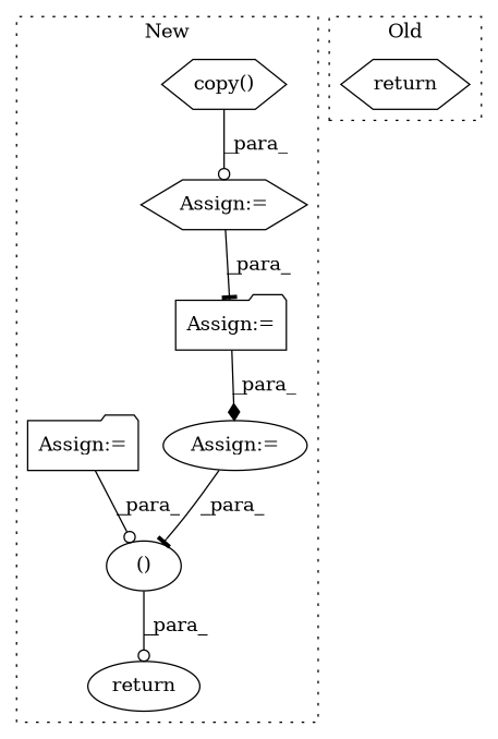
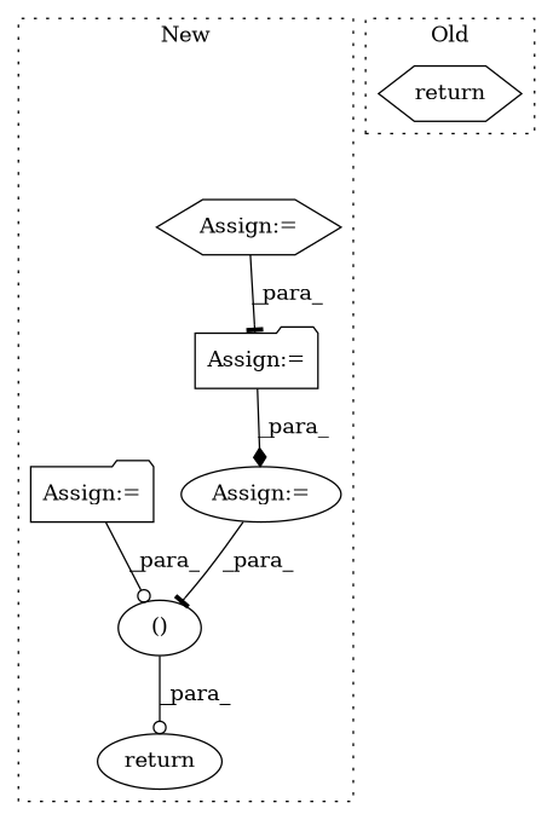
  digraph {
    node [a=68 l=3 shape=hexagon]
    edge [arrowhead=odot]
-   n1 [a=75 l=21 label="copy()" s=2714]
    n2 [label="Assign:=" s=2788]
    n3 [a=93 l=7 label=return s=3056 shape=ellipse]
    n4 [label="Assign:=" s=2921 shape=folder]
    n5 [label="Assign:=" s=2870 shape=folder]
    n6 [label="Assign:=" s=3017 shape=ellipse]
    n7 [a=54 l=15 label="()" s=3066 shape=ellipse]
    n8 [a=93 l=7 label=return s=2649]
    subgraph cluster_1 {
      label=New
      style=dotted
-     n1
      n2
      n3
      n4
      n5
      n6
      n7
    }
    subgraph cluster_2 {
      label=Old
      style=dotted
      n8
    }
-   n1 -> n2 [label=_para_]
    n2 -> n5 [label=_para_ arrowhead=tee]
    n4 -> n7 [label=_para_]
    n5 -> n6 [label=_para_ arrowhead=diamond]
    n6 -> n7 [label=_para_ arrowhead=tee]
    n7 -> n3 [label=_para_]
  }
